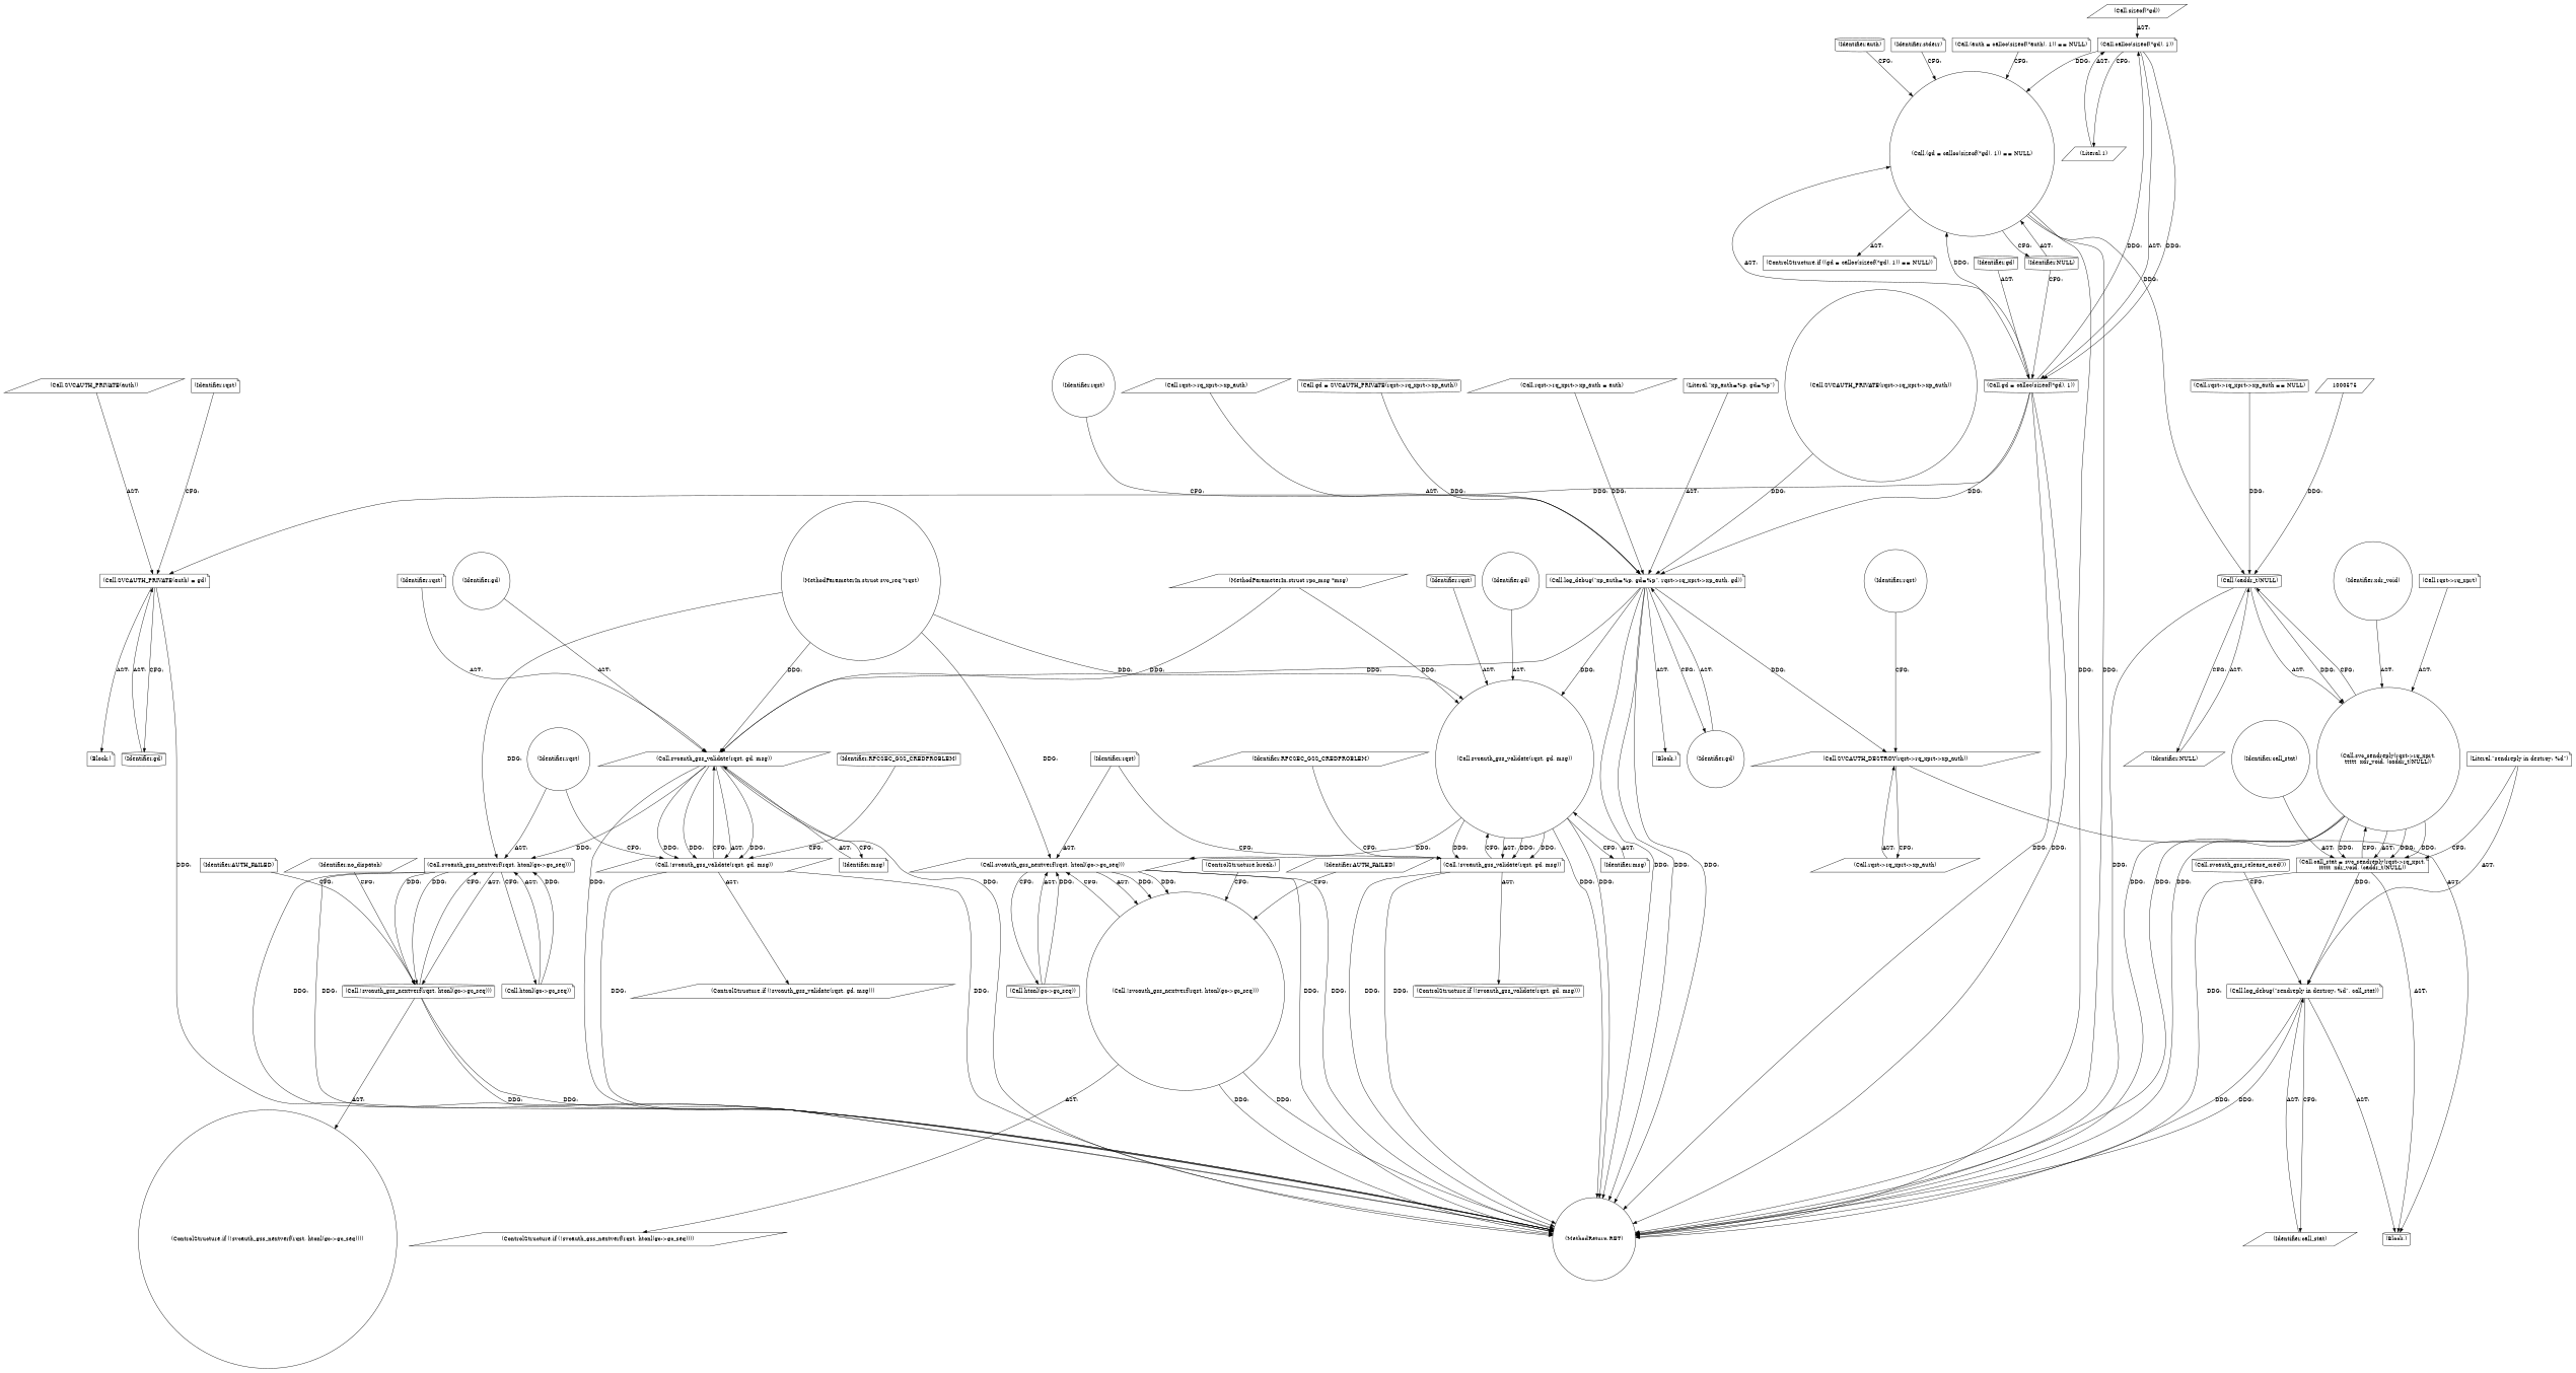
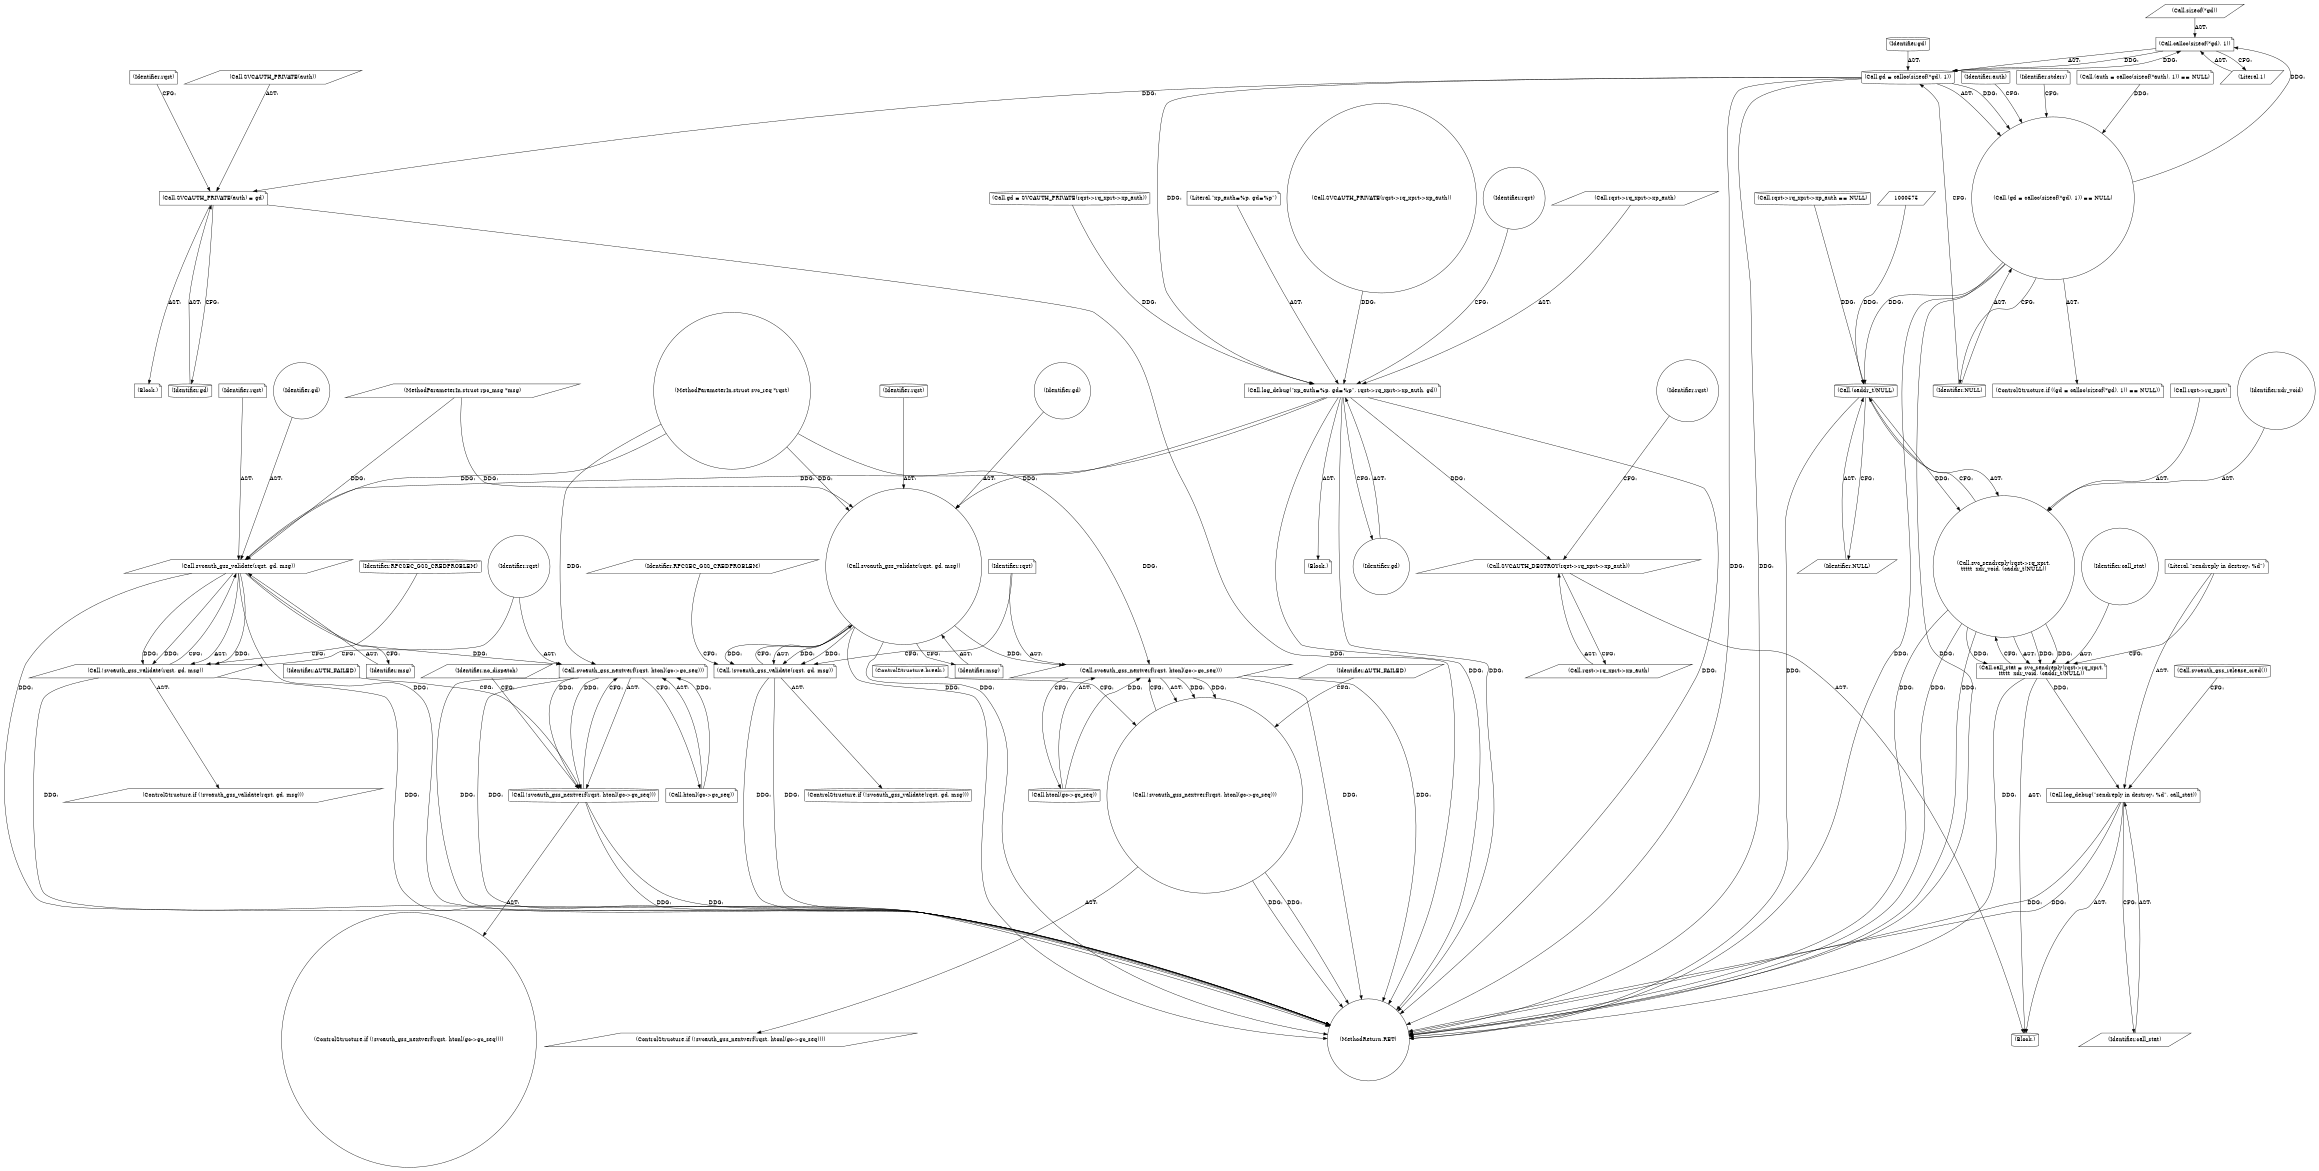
  digraph {
    node [shape=note]
    n1 [label="(Call,calloc(sizeof(*gd), 1))"]
    n2 [label="(Call,(gd = calloc(sizeof(*gd), 1)) == NULL)" shape=circle]
    n3 [label="(Call,gd = calloc(sizeof(*gd), 1))" shape=cylinder]
    n4 [label="(Literal,1)" shape=parallelogram]
    n5 [label="(Call,(caddr_t)NULL)" shape=cylinder]
    n6 [label="(Identifier,NULL)" shape=cylinder]
    n7 [label="(ControlStructure,if ((gd = calloc(sizeof(*gd), 1)) == NULL))"]
    n8 [label="(MethodReturn,RET)" shape=circle]
    n9 [label="(Call,SVCAUTH_PRIVATE(auth) = gd)"]
    n10 [label="(Call,log_debug(\"xp_auth=%p, gd=%p\", rqst->rq_xprt->xp_auth, gd))"]
    n11 [label="(Call,svc_sendreply(rqst->rq_xprt,\n\t\t\t\t\t  xdr_void, (caddr_t)NULL))" shape=circle]
    n12 [label="(Identifier,NULL)" shape=parallelogram]
    n13 [label="(Call,call_stat = svc_sendreply(rqst->rq_xprt,\n\t\t\t\t\t  xdr_void, (caddr_t)NULL))"]
    n14 [label="(Call,log_debug(\"sendreply in destroy: %d\", call_stat))"]
    n15 [label="(Block,)" shape=cylinder]
    n16 [label="(Identifier,call_stat)" shape=parallelogram]
    n17 [label="(Block,)"]
    n18 [label="(Identifier,gd)" shape=cylinder]
    n19 [label="(Call,svcauth_gss_validate(rqst, gd, msg))" shape=circle]
    n20 [label="(Call,svcauth_gss_validate(rqst, gd, msg))" shape=parallelogram]
    n21 [label="(Call,SVCAUTH_DESTROY(rqst->rq_xprt->xp_auth))" shape=parallelogram]
    n22 [label="(Block,)"]
    n23 [label="(Identifier,gd)" shape=circle]
    n24 [label="(Call,!svcauth_gss_validate(rqst, gd, msg))"]
    n25 [label="(Call,svcauth_gss_nextverf(rqst, htonl(gc->gc_seq)))" shape=parallelogram]
    n26 [label="(Identifier,msg)"]
    n27 [label="(Call,!svcauth_gss_validate(rqst, gd, msg))" shape=parallelogram]
    n28 [label="(Call,svcauth_gss_nextverf(rqst, htonl(gc->gc_seq)))"]
    n29 [label="(Identifier,msg)"]
    n30 [label="(Call,rqst->rq_xprt->xp_auth)" shape=parallelogram]
    n31 [label="(ControlStructure,if (!svcauth_gss_validate(rqst, gd, msg)))" shape=cylinder]
    n32 [label="(Call,!svcauth_gss_nextverf(rqst, htonl(gc->gc_seq)))" shape=circle]
    n33 [label="(Call,htonl(gc->gc_seq))" shape=cylinder]
    n34 [label="(ControlStructure,if (!svcauth_gss_nextverf(rqst, htonl(gc->gc_seq))))" shape=parallelogram]
    n35 [label="(ControlStructure,if (!svcauth_gss_validate(rqst, gd, msg)))" shape=parallelogram]
    n36 [label="(Call,!svcauth_gss_nextverf(rqst, htonl(gc->gc_seq)))" shape=cylinder]
    n37 [label="(Call,htonl(gc->gc_seq))"]
    n38 [label="(ControlStructure,if (!svcauth_gss_nextverf(rqst, htonl(gc->gc_seq))))" shape=circle]
    n39 [label="(Literal,\"sendreply in destroy: %d\")"]
    n40 [label="(Identifier,rqst)"]
    n41 [label="(Identifier,AUTH_FAILED)" shape=parallelogram]
    n42 [label="(Identifier,no_dispatch)" shape=parallelogram]
    n43 [label="(Call,gd = SVCAUTH_PRIVATE(rqst->rq_xprt->xp_auth))" shape=cylinder]
    n44 [label="(MethodParameterIn,struct svc_req *rqst)" shape=circle]
    n45 [label="(Call,rqst->rq_xprt)"]
    n46 [label="(Identifier,gd)" shape=circle]
    n47 [label="(Identifier,rqst)"]
    n48 [label="(Identifier,rqst)" shape=circle]
    n49 [label="(Identifier,rqst)" shape=cylinder]
    n50 [label="(Identifier,RPCSEC_GSS_CREDPROBLEM)" shape=cylinder]
    n51 [label="(Call,(auth = calloc(sizeof(*auth), 1)) == NULL)"]
-   n52 [label="(Call,rqst->rq_xprt->xp_auth = auth)" shape=parallelogram]
    n53 [label="(MethodParameterIn,struct rpc_msg *msg)" shape=parallelogram]
    n54 [label="(Identifier,gd)" shape=cylinder]
    n55 [label="(Literal,\"xp_auth=%p, gd=%p\")"]
    n56 [label="(Call,rqst->rq_xprt->xp_auth == NULL)" shape=cylinder]
    n57 [label="(Call,SVCAUTH_PRIVATE(rqst->rq_xprt->xp_auth))" shape=circle]
    n58 [label="(Identifier,xdr_void)" shape=circle]
    n59 [label="(Identifier,auth)" shape=cylinder]
    n60 [label="(Identifier,rqst)" shape=circle]
    n61 [label="(Call,SVCAUTH_PRIVATE(auth))" shape=parallelogram]
    n62 [label="(Identifier,rqst)" shape=circle]
    n63 [label="(Call,svcauth_gss_release_cred())" shape=cylinder]
    n64 [label="(Identifier,stderr)"]
    n65 [label="(Identifier,RPCSEC_GSS_CREDPROBLEM)" shape=parallelogram]
    n66 [label="(Identifier,AUTH_FAILED)"]
    n67 [label="(Identifier,gd)" shape=circle]
    n68 [label="(ControlStructure,break;)" shape=cylinder]
    n69 [label="(Identifier,rqst)"]
    n70 [label="(Call,sizeof(*gd))" shape=parallelogram]
    n71 [label="(Identifier,call_stat)" shape=circle]
    n72 [label="(Call,rqst->rq_xprt->xp_auth)" shape=parallelogram]
    1000575 [shape=parallelogram]
-   n1 -> n2 [label="DDG: "]
+   n2 -> n1 [label="DDG: "]
    n1 -> n3 [label="AST: "]
    n1 -> n3 [label="DDG: "]
    n1 -> n4 [label="CFG: "]
    n2 -> n5 [label="DDG: "]
    n2 -> n6 [label="CFG: "]
    n2 -> n7 [label="AST: "]
    n2 -> n8 [label="DDG: "]
    n2 -> n8 [label="DDG: "]
    n3 -> n1 [label="DDG: "]
    n3 -> n2 [label="AST: "]
    n3 -> n2 [label="DDG: "]
    n3 -> n8 [label="DDG: "]
    n3 -> n8 [label="DDG: "]
    n3 -> n9 [label="DDG: "]
    n3 -> n10 [label="DDG: "]
    n4 -> n1 [label="AST: "]
    n5 -> n8 [label="DDG: "]
    n5 -> n11 [label="AST: "]
    n5 -> n11 [label="DDG: "]
    n5 -> n12 [label="CFG: "]
    n6 -> n2 [label="AST: "]
    n6 -> n3 [label="CFG: "]
    n9 -> n8 [label="DDG: "]
    n9 -> n17 [label="AST: "]
    n9 -> n18 [label="CFG: "]
    n10 -> n8 [label="DDG: "]
    n10 -> n8 [label="DDG: "]
    n10 -> n8 [label="DDG: "]
    n10 -> n19 [label="DDG: "]
    n10 -> n20 [label="DDG: "]
    n10 -> n21 [label="DDG: "]
    n10 -> n22 [label="AST: "]
    n10 -> n23 [label="CFG: "]
    n11 -> n5 [label="CFG: "]
    n11 -> n8 [label="DDG: "]
    n11 -> n8 [label="DDG: "]
    n11 -> n8 [label="DDG: "]
    n11 -> n13 [label="AST: "]
    n11 -> n13 [label="DDG: "]
    n11 -> n13 [label="DDG: "]
    n11 -> n13 [label="DDG: "]
    n12 -> n5 [label="AST: "]
    n13 -> n8 [label="DDG: "]
    n13 -> n11 [label="CFG: "]
    n13 -> n14 [label="DDG: "]
    n13 -> n15 [label="AST: "]
    n14 -> n8 [label="DDG: "]
    n14 -> n8 [label="DDG: "]
    n14 -> n15 [label="AST: "]
    n14 -> n16 [label="CFG: "]
    n16 -> n14 [label="AST: "]
    n18 -> n9 [label="AST: "]
    n19 -> n8 [label="DDG: "]
    n19 -> n8 [label="DDG: "]
    n19 -> n24 [label="AST: "]
    n19 -> n24 [label="DDG: "]
    n19 -> n24 [label="DDG: "]
    n19 -> n24 [label="DDG: "]
    n19 -> n25 [label="DDG: "]
    n19 -> n26 [label="CFG: "]
    n20 -> n8 [label="DDG: "]
    n20 -> n8 [label="DDG: "]
    n20 -> n27 [label="AST: "]
    n20 -> n27 [label="DDG: "]
    n20 -> n27 [label="DDG: "]
    n20 -> n27 [label="DDG: "]
    n20 -> n28 [label="DDG: "]
    n20 -> n29 [label="CFG: "]
    n21 -> n15 [label="AST: "]
    n21 -> n30 [label="CFG: "]
    n23 -> n10 [label="AST: "]
    n24 -> n8 [label="DDG: "]
    n24 -> n8 [label="DDG: "]
    n24 -> n19 [label="CFG: "]
    n24 -> n31 [label="AST: "]
    n25 -> n8 [label="DDG: "]
    n25 -> n8 [label="DDG: "]
    n25 -> n32 [label="AST: "]
    n25 -> n32 [label="DDG: "]
    n25 -> n32 [label="DDG: "]
    n25 -> n33 [label="CFG: "]
    n26 -> n19 [label="AST: "]
    n27 -> n8 [label="DDG: "]
    n27 -> n8 [label="DDG: "]
    n27 -> n20 [label="CFG: "]
    n27 -> n35 [label="AST: "]
    n28 -> n8 [label="DDG: "]
    n28 -> n8 [label="DDG: "]
    n28 -> n36 [label="AST: "]
    n28 -> n36 [label="DDG: "]
    n28 -> n36 [label="DDG: "]
    n28 -> n37 [label="CFG: "]
    n29 -> n20 [label="AST: "]
    n30 -> n21 [label="AST: "]
    n32 -> n8 [label="DDG: "]
    n32 -> n8 [label="DDG: "]
    n32 -> n25 [label="CFG: "]
    n32 -> n34 [label="AST: "]
    n33 -> n25 [label="AST: "]
    n33 -> n25 [label="DDG: "]
    n36 -> n8 [label="DDG: "]
    n36 -> n8 [label="DDG: "]
    n36 -> n28 [label="CFG: "]
    n36 -> n38 [label="AST: "]
    n37 -> n28 [label="AST: "]
    n37 -> n28 [label="DDG: "]
    n39 -> n13 [label="CFG: "]
    n39 -> n14 [label="AST: "]
    n40 -> n9 [label="CFG: "]
    n41 -> n32 [label="CFG: "]
    n42 -> n36 [label="CFG: "]
    n43 -> n10 [label="DDG: "]
    n44 -> n19 [label="DDG: "]
    n44 -> n20 [label="DDG: "]
    n44 -> n25 [label="DDG: "]
    n44 -> n28 [label="DDG: "]
    n45 -> n11 [label="AST: "]
    n46 -> n20 [label="AST: "]
    n47 -> n24 [label="CFG: "]
    n47 -> n25 [label="AST: "]
    n48 -> n21 [label="CFG: "]
    n49 -> n19 [label="AST: "]
    n50 -> n27 [label="CFG: "]
-   n51 -> n2 [label="CFG: "]
-   n52 -> n10 [label="DDG: "]
+   n51 -> n2 [label="DDG: "]
    n53 -> n19 [label="DDG: "]
    n53 -> n20 [label="DDG: "]
    n54 -> n3 [label="AST: "]
    n55 -> n10 [label="AST: "]
    n56 -> n5 [label="DDG: "]
    n57 -> n10 [label="DDG: "]
    n58 -> n11 [label="AST: "]
    n59 -> n2 [label="CFG: "]
    n60 -> n10 [label="CFG: "]
    n61 -> n9 [label="AST: "]
    n62 -> n27 [label="CFG: "]
    n62 -> n28 [label="AST: "]
    n63 -> n14 [label="CFG: "]
    n64 -> n2 [label="CFG: "]
    n65 -> n24 [label="CFG: "]
    n66 -> n36 [label="CFG: "]
    n67 -> n19 [label="AST: "]
    n68 -> n32 [label="CFG: "]
    n69 -> n20 [label="AST: "]
    n70 -> n1 [label="AST: "]
    n71 -> n13 [label="AST: "]
    n72 -> n10 [label="AST: "]
    1000575 -> n5 [label="DDG: "]
  }
